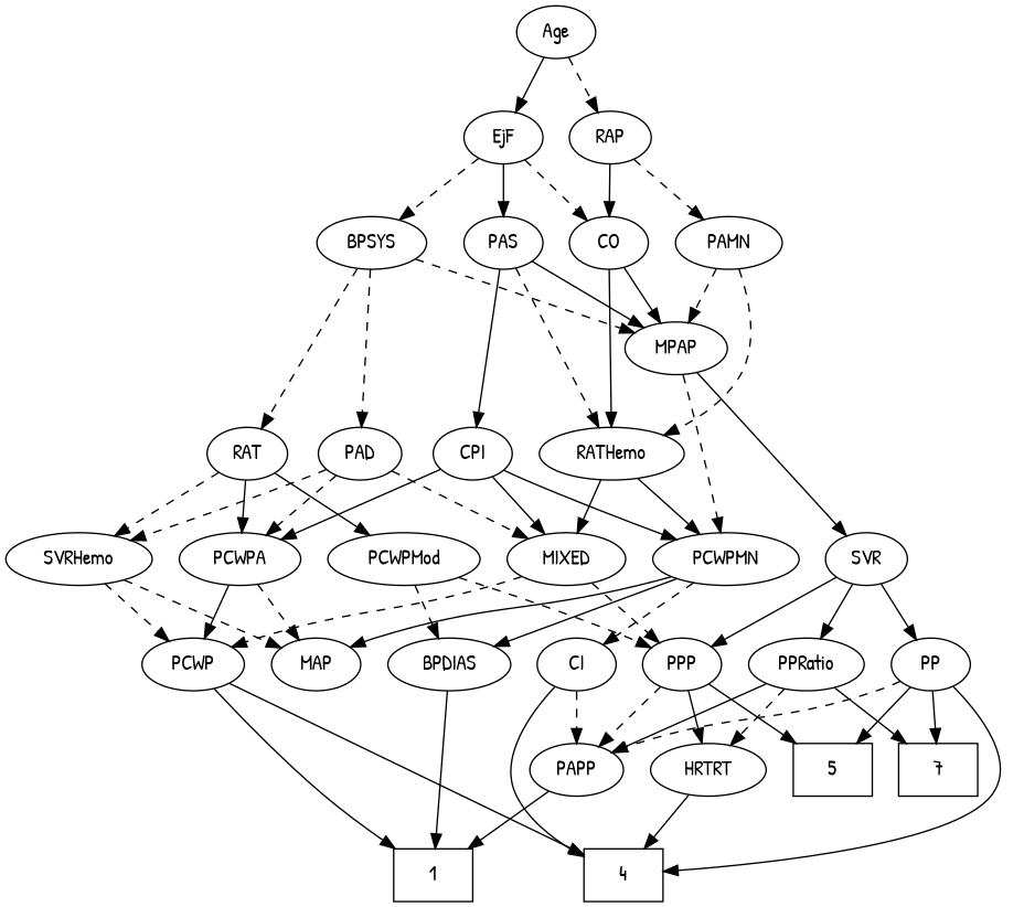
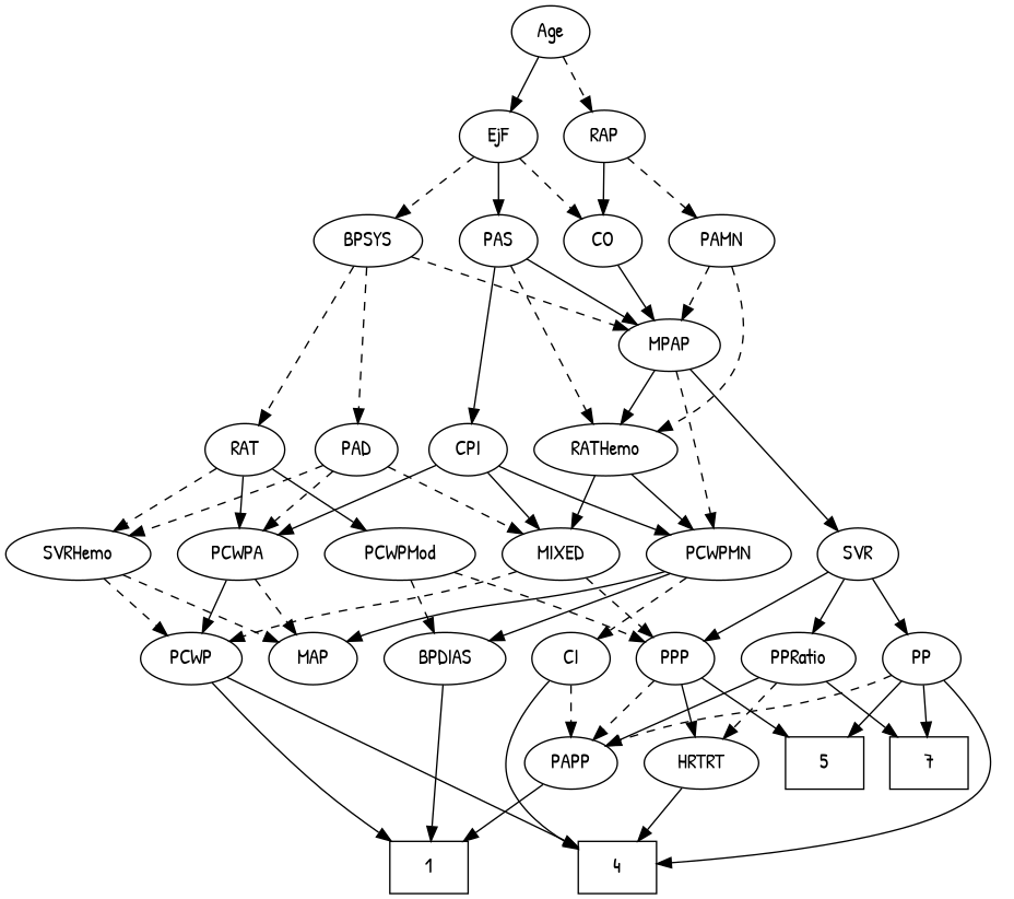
  strict digraph {
    fontname="Patrick Hand"
    node [fontname="Patrick Hand"]
    edge [fontname="Patrick Hand" style=solid]
    1 [height=0.5 shape=box width=0.75]
    n2 [height=0.5 label=7 shape=box width=0.75]
    4 [height=0.5 shape=box width=0.75]
    5 [height=0.5 shape=box width=0.75]
    Age [height=0.5 width=0.75]
    EjF [height=0.5 width=0.75]
    RAP [height=0.5 width=0.77632]
    BPSYS [height=0.5 width=1.0471]
    CO [height=0.5 width=0.75]
    PAS [height=0.5 width=0.75]
    PAMN [height=0.5 width=1.011]
    MPAP [height=0.5 width=0.97491]
    PAD [height=0.5 width=0.79437]
    RAT [height=0.5 width=0.75827]
    RATHemo [height=0.5 width=1.3721]
    CPI [height=0.5 width=0.75]
    SVR [height=0.5 width=0.77632]
    PCWPMN [height=0.5 width=1.3902]
    MIXED [height=0.5 width=1.1193]
    PCWPA [height=0.5 width=1.1555]
    SVRHemo [height=0.5 width=1.3902]
    PCWPMod [height=0.5 width=1.4443]
    PPP [height=0.5 width=0.75]
    PCWP [height=0.5 width=0.97491]
    PAPP [height=0.5 width=0.88464]
    HRTRT [height=0.5 width=1.1013]
    PP [height=0.5 width=0.75]
    PPRatio [height=0.5 width=1.1013]
    BPDIAS [height=0.5 width=1.1735]
    MAP [height=0.5 width=0.84854]
    CI [height=0.5 width=0.75]
    Age -> EjF
    Age -> RAP [style=dashed]
    EjF -> BPSYS [style=dashed]
    EjF -> CO [style=dashed]
    EjF -> PAS
    RAP -> CO
    RAP -> PAMN [style=dashed]
    BPSYS -> MPAP [style=dashed]
    BPSYS -> PAD [style=dashed]
    BPSYS -> RAT [style=dashed]
    CO -> MPAP
-   CO -> RATHemo
+   MPAP -> RATHemo
    PAS -> MPAP
    PAS -> RATHemo [style=dashed]
    PAS -> CPI
    PAMN -> MPAP [style=dashed]
    PAMN -> RATHemo [style=dashed]
    MPAP -> SVR
    MPAP -> PCWPMN [style=dashed]
    PAD -> MIXED [style=dashed]
    PAD -> PCWPA [style=dashed]
    PAD -> SVRHemo [style=dashed]
    RAT -> PCWPA
    RAT -> SVRHemo [style=dashed]
    RAT -> PCWPMod
    RATHemo -> PCWPMN
    RATHemo -> MIXED
    CPI -> PCWPMN
    CPI -> MIXED
    CPI -> PCWPA
    SVR -> PPP
    SVR -> PP
    SVR -> PPRatio
    PCWPMN -> BPDIAS
    PCWPMN -> MAP
    PCWPMN -> CI [style=dashed]
    MIXED -> PPP [style=dashed]
    MIXED -> PCWP [style=dashed]
    PCWPA -> PCWP
    PCWPA -> MAP [style=dashed]
    SVRHemo -> PCWP [style=dashed]
    SVRHemo -> MAP [style=dashed]
    PCWPMod -> PPP [style=dashed]
    PCWPMod -> BPDIAS [style=dashed]
    PPP -> 5
    PPP -> PAPP [style=dashed]
    PPP -> HRTRT
    PCWP -> 1
    PCWP -> 4
    PAPP -> 1
    HRTRT -> 4
    PP -> n2
    PP -> 4
    PP -> 5
    PP -> PAPP [style=dashed]
    PPRatio -> n2
    PPRatio -> PAPP
    PPRatio -> HRTRT [style=dashed]
    BPDIAS -> 1
    CI -> 4
    CI -> PAPP [style=dashed]
  }
